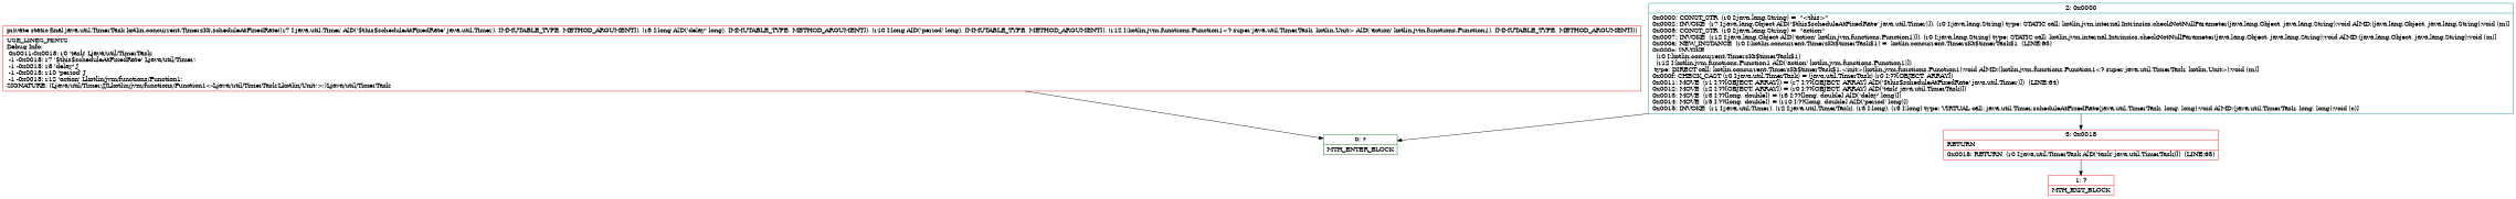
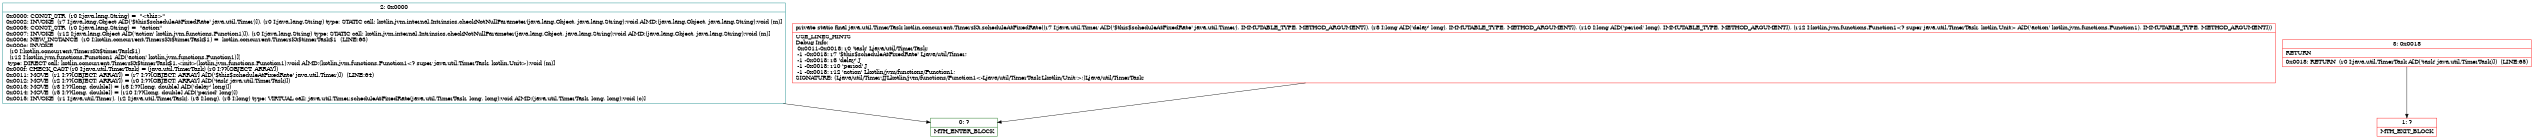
  digraph {
    node [color=red shape=record]
    n1 [color=darkgreen label="{0\:\ ?|MTH_ENTER_BLOCK\l}"]
    n2 [color=teal label="{2\:\ 0x0000|0x0000: CONST_STR  (r0 I:java.lang.String) =  \"\<this\>\" \l0x0002: INVOKE  (r7 I:java.lang.Object A[D('$this$scheduleAtFixedRate' java.util.Timer)]), (r0 I:java.lang.String) type: STATIC call: kotlin.jvm.internal.Intrinsics.checkNotNullParameter(java.lang.Object, java.lang.String):void A[MD:(java.lang.Object, java.lang.String):void (m)]\l0x0005: CONST_STR  (r0 I:java.lang.String) =  \"action\" \l0x0007: INVOKE  (r12 I:java.lang.Object A[D('action' kotlin.jvm.functions.Function1)]), (r0 I:java.lang.String) type: STATIC call: kotlin.jvm.internal.Intrinsics.checkNotNullParameter(java.lang.Object, java.lang.String):void A[MD:(java.lang.Object, java.lang.String):void (m)]\l0x000a: NEW_INSTANCE  (r0 I:kotlin.concurrent.TimersKt$timerTask$1) =  kotlin.concurrent.TimersKt$timerTask$1  (LINE:63)\l0x000c: INVOKE  \l  (r0 I:kotlin.concurrent.TimersKt$timerTask$1)\l  (r12 I:kotlin.jvm.functions.Function1 A[D('action' kotlin.jvm.functions.Function1)])\l type: DIRECT call: kotlin.concurrent.TimersKt$timerTask$1.\<init\>(kotlin.jvm.functions.Function1):void A[MD:(kotlin.jvm.functions.Function1\<? super java.util.TimerTask, kotlin.Unit\>):void (m)]\l0x000f: CHECK_CAST (r0 I:java.util.TimerTask) = (java.util.TimerTask) (r0 I:??[OBJECT, ARRAY]) \l0x0011: MOVE  (r1 I:??[OBJECT, ARRAY]) = (r7 I:??[OBJECT, ARRAY] A[D('$this$scheduleAtFixedRate' java.util.Timer)])  (LINE:64)\l0x0012: MOVE  (r2 I:??[OBJECT, ARRAY]) = (r0 I:??[OBJECT, ARRAY] A[D('task' java.util.TimerTask)]) \l0x0013: MOVE  (r3 I:??[long, double]) = (r8 I:??[long, double] A[D('delay' long)]) \l0x0014: MOVE  (r5 I:??[long, double]) = (r10 I:??[long, double] A[D('period' long)]) \l0x0015: INVOKE  (r1 I:java.util.Timer), (r2 I:java.util.TimerTask), (r3 I:long), (r5 I:long) type: VIRTUAL call: java.util.Timer.scheduleAtFixedRate(java.util.TimerTask, long, long):void A[MD:(java.util.TimerTask, long, long):void (c)]\l}"]
    n3 [label="{3\:\ 0x0018|RETURN\l|0x0018: RETURN  (r0 I:java.util.TimerTask A[D('task' java.util.TimerTask)])  (LINE:65)\l}"]
    n4 [label="{1\:\ ?|MTH_EXIT_BLOCK\l}"]
    n5 [label="{private static final java.util.TimerTask kotlin.concurrent.TimersKt.scheduleAtFixedRate((r7 I:java.util.Timer A[D('$this$scheduleAtFixedRate' java.util.Timer), IMMUTABLE_TYPE, METHOD_ARGUMENT]), (r8 I:long A[D('delay' long), IMMUTABLE_TYPE, METHOD_ARGUMENT]), (r10 I:long A[D('period' long), IMMUTABLE_TYPE, METHOD_ARGUMENT]), (r12 I:kotlin.jvm.functions.Function1\<? super java.util.TimerTask, kotlin.Unit\> A[D('action' kotlin.jvm.functions.Function1), IMMUTABLE_TYPE, METHOD_ARGUMENT]))  | USE_LINES_HINTS\lDebug Info:\l  0x0011\-0x0018: r0 'task' Ljava\/util\/TimerTask;\l  \-1 \-0x0018: r7 '$this$scheduleAtFixedRate' Ljava\/util\/Timer;\l  \-1 \-0x0018: r8 'delay' J\l  \-1 \-0x0018: r10 'period' J\l  \-1 \-0x0018: r12 'action' Lkotlin\/jvm\/functions\/Function1;\lSIGNATURE: (Ljava\/util\/Timer;JJLkotlin\/jvm\/functions\/Function1\<\-Ljava\/util\/TimerTask;Lkotlin\/Unit;\>;)Ljava\/util\/TimerTask;\l}"]
    n2 -> n1
-   n2 -> n3
    n3 -> n4
    n5 -> n1
  }
